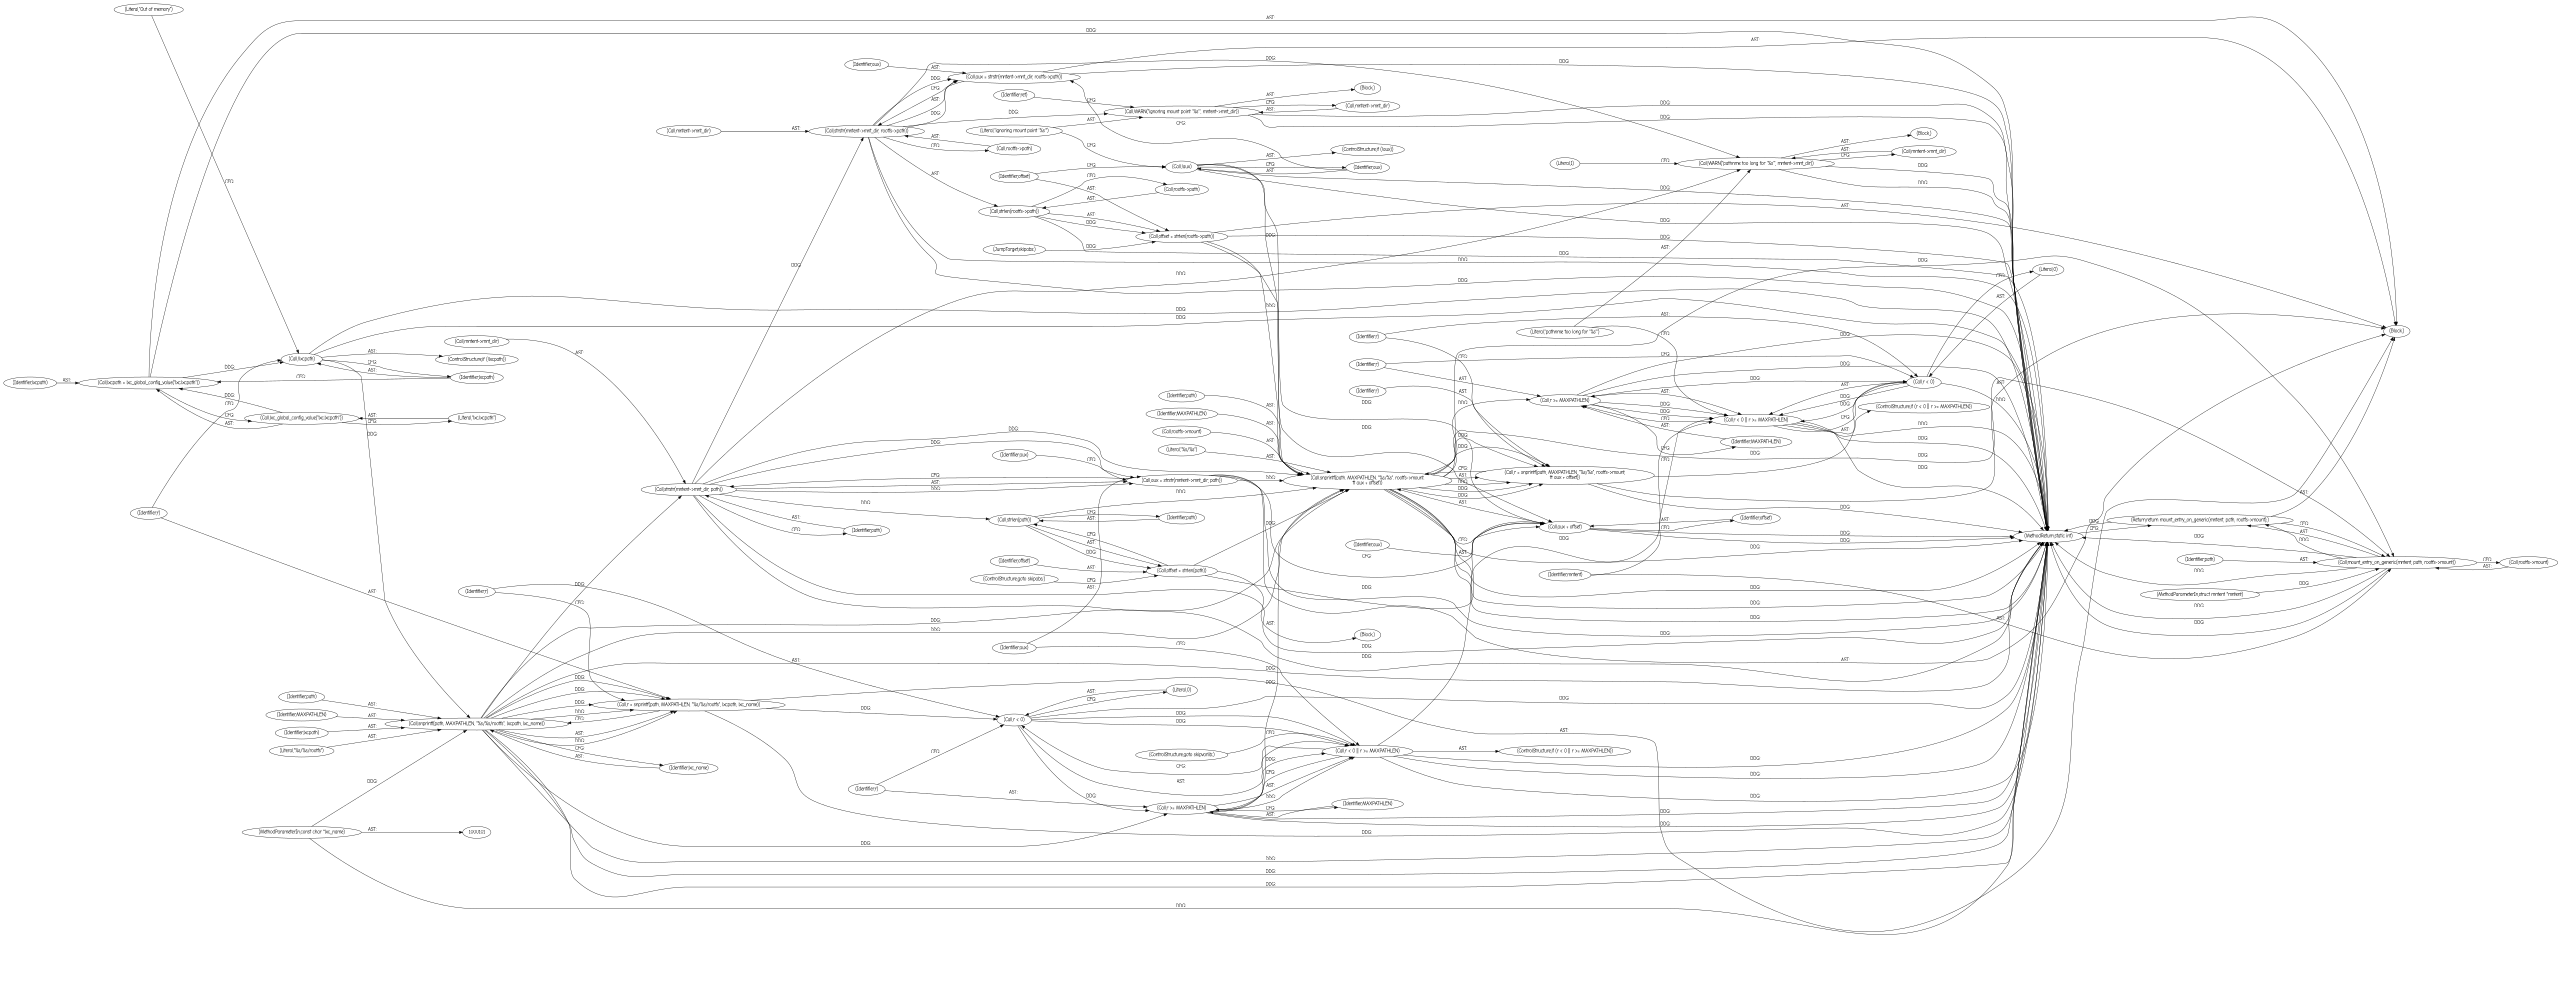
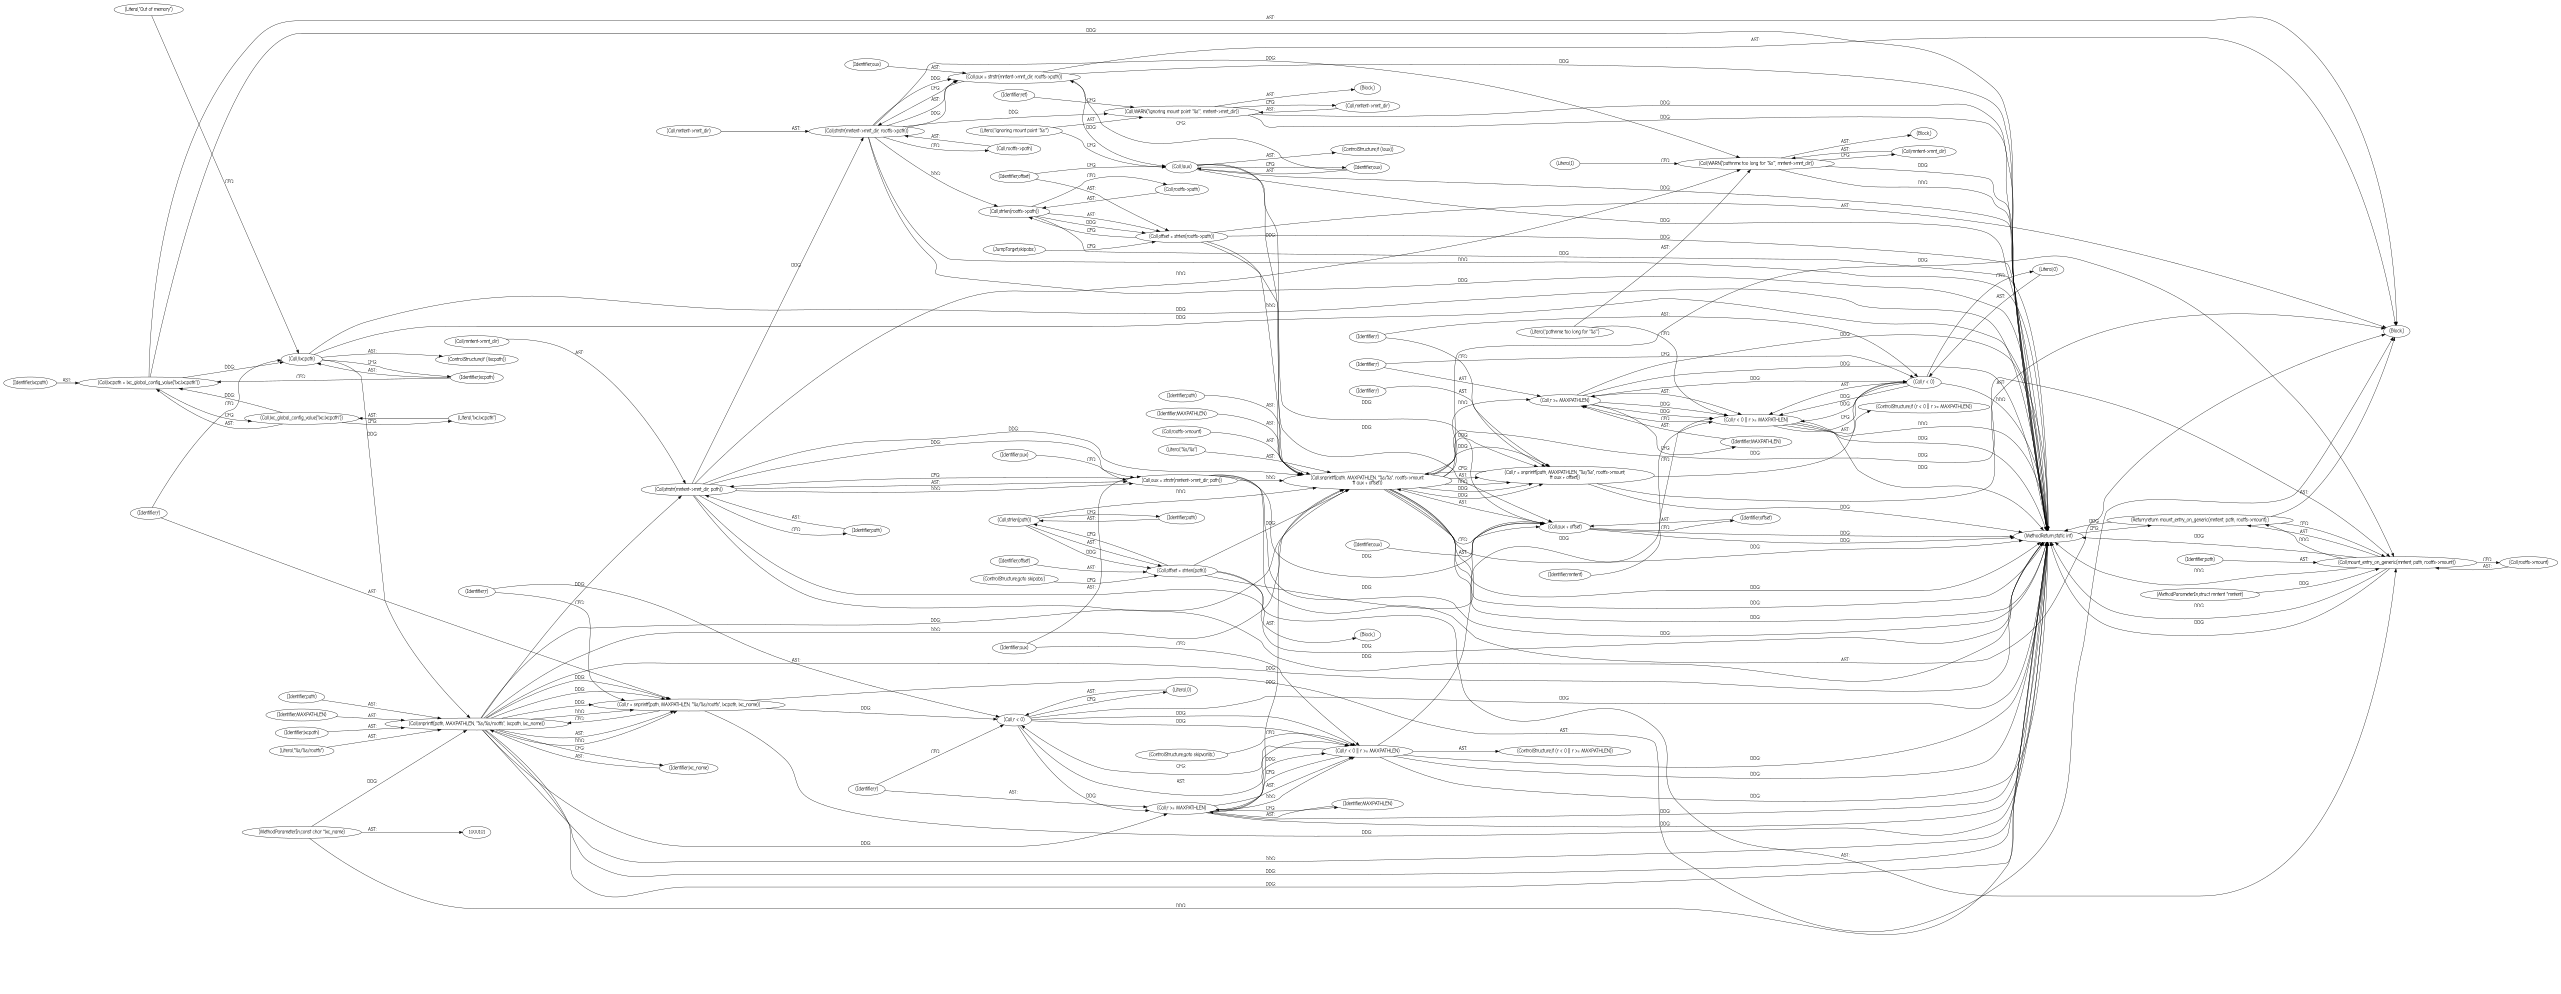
  digraph {
    fontname="Comic Neue"
    rankdir=LR
    node [fontname="Comic Neue"]
    edge [fontname="Comic Neue"]
    n1 [label="(Call,snprintf(path, MAXPATHLEN, \"%s/%s/rootfs\", lxcpath, lxc_name))"]
    n2 [label="(Call,r = snprintf(path, MAXPATHLEN, \"%s/%s/rootfs\", lxcpath, lxc_name))"]
    n3 [label="(Call,r >= MAXPATHLEN)"]
    n4 [label="(Call,snprintf(path, MAXPATHLEN, \"%s/%s\", rootfs->mount,\n\t\t aux + offset))"]
    n5 [label="(Call,strstr(mntent->mnt_dir, path))"]
    n6 [label="(MethodReturn,static int)"]
    n7 [label="(Identifier,lxc_name)"]
    n8 [label="(Block,)"]
    n9 [label="(Call,r < 0)"]
    n10 [label="(Call,r < 0 || r >= MAXPATHLEN)"]
    n11 [label="(Identifier,MAXPATHLEN)"]
    n12 [label="(Call,r >= MAXPATHLEN)"]
    n13 [label="(Call,r = snprintf(path, MAXPATHLEN, \"%s/%s\", rootfs->mount,\n\t\t aux + offset))"]
    n14 [label="(Call,mount_entry_on_generic(mntent, path, rootfs->mount))"]
    n15 [label="(Call,aux + offset)"]
    n16 [label="(Call,aux = strstr(mntent->mnt_dir, path))"]
    n17 [label="(Call,strlen(path))"]
    n18 [label="(Call,strstr(mntent->mnt_dir, rootfs->path))"]
    n19 [label="(Call,WARN(\"pathnme too long for '%s'\", mntent->mnt_dir))"]
    n20 [label="(Identifier,path)"]
    n21 [label="(Return,return mount_entry_on_generic(mntent, path, rootfs->mount);)"]
    n22 [label="(Call,!lxcpath)"]
    n23 [label="(ControlStructure,if (!lxcpath))"]
    n24 [label="(Identifier,lxcpath)"]
    n25 [label="(Call,lxcpath = lxc_global_config_value(\"lxc.lxcpath\"))"]
    n26 [label="(Call,lxc_global_config_value(\"lxc.lxcpath\"))"]
    n27 [label="(Literal,\"lxc.lxcpath\")"]
    n28 [label="(MethodParameterIn,const char *lxc_name)"]
    1000101
    n30 [label="(Literal,0)"]
    n31 [label="(Call,r < 0 || r >= MAXPATHLEN)"]
    n32 [label="(ControlStructure,if (r < 0 || r >= MAXPATHLEN))"]
    n33 [label="(Call,r < 0)"]
    n34 [label="(ControlStructure,if (r < 0 || r >= MAXPATHLEN))"]
    n35 [label="(Literal,0)"]
    n36 [label="(Identifier,MAXPATHLEN)"]
    n37 [label="(Call,rootfs->mount)"]
    n38 [label="(Identifier,offset)"]
    n39 [label="(Call,offset = strlen(path))"]
    n40 [label="(Identifier,path)"]
    n41 [label="(Call,aux = strstr(mntent->mnt_dir, rootfs->path))"]
    n42 [label="(Call,WARN(\"ignoring mount point '%s'\", mntent->mnt_dir))"]
    n43 [label="(Call,strlen(rootfs->path))"]
    n44 [label="(Call,rootfs->path)"]
    n45 [label="(Call,mntent->mnt_dir)"]
    n46 [label="(Block,)"]
    n47 [label="(Block,)"]
    n48 [label="(Call,!aux)"]
    n49 [label="(Block,)"]
    n50 [label="(Call,mntent->mnt_dir)"]
    n51 [label="(Call,offset = strlen(rootfs->path))"]
    n52 [label="(Call,rootfs->path)"]
    n53 [label="(ControlStructure,if (!aux))"]
    n54 [label="(Identifier,aux)"]
    n55 [label="(Identifier,ret)"]
    n56 [label="(Identifier,path)"]
    n57 [label="(Identifier,lxcpath)"]
    n58 [label="(Identifier,mntent)"]
    n59 [label="(Identifier,path)"]
    n60 [label="(Identifier,offset)"]
    n61 [label="(Literal,1)"]
    n62 [label="(Identifier,lxcpath)"]
    n63 [label="(Literal,\"%s/%s/rootfs\")"]
    n64 [label="(Call,mntent->mnt_dir)"]
    n65 [label="(Identifier,r)"]
    n66 [label="(JumpTarget,skipabs:)"]
    n67 [label="(Identifier,MAXPATHLEN)"]
    n68 [label="(Identifier,aux)"]
    n69 [label="(Identifier,r)"]
    n70 [label="(Literal,\"pathnme too long for '%s'\")"]
    n71 [label="(MethodParameterIn,struct mntent *mntent)"]
    n72 [label="(Identifier,offset)"]
    n73 [label="(Identifier,r)"]
    n74 [label="(Identifier,aux)"]
    n75 [label="(ControlStructure,goto skipabs;)"]
    n76 [label="(Identifier,aux)"]
    n77 [label="(Call,mntent->mnt_dir)"]
    n78 [label="(Identifier,path)"]
    n79 [label="(Identifier,aux)"]
    n80 [label="(Call,rootfs->mount)"]
    n81 [label="(Literal,\"Out of memory\")"]
    n82 [label="(Identifier,r)"]
    n83 [label="(Literal,\"ignoring mount point '%s'\")"]
    n84 [label="(Identifier,r)"]
    n85 [label="(Literal,\"%s/%s\")"]
    n86 [label="(Identifier,r)"]
    n87 [label="(ControlStructure,goto skipvarlib;)"]
    n88 [label="(Identifier,MAXPATHLEN)"]
    n1 -> n2 [label="AST: "]
    n1 -> n2 [label="DDG: "]
    n1 -> n2 [label="DDG: "]
    n1 -> n2 [label="DDG: "]
    n1 -> n2 [label="DDG: "]
    n1 -> n2 [label="DDG: "]
    n1 -> n3 [label="DDG: "]
    n1 -> n4 [label="DDG: "]
    n1 -> n4 [label="DDG: "]
    n1 -> n5 [label="DDG: "]
    n1 -> n6 [label="DDG: "]
    n1 -> n6 [label="DDG: "]
    n1 -> n6 [label="DDG: "]
    n1 -> n6 [label="DDG: "]
    n1 -> n7 [label="CFG: "]
    n2 -> n1 [label="CFG: "]
    n2 -> n6 [label="DDG: "]
    n2 -> n8 [label="AST: "]
    n2 -> n9 [label="DDG: "]
    n3 -> n4 [label="DDG: "]
    n3 -> n6 [label="DDG: "]
    n3 -> n6 [label="DDG: "]
    n3 -> n10 [label="AST: "]
    n3 -> n10 [label="DDG: "]
    n3 -> n10 [label="DDG: "]
    n3 -> n11 [label="CFG: "]
    n4 -> n6 [label="DDG: "]
    n4 -> n6 [label="DDG: "]
    n4 -> n6 [label="DDG: "]
    n4 -> n6 [label="DDG: "]
    n4 -> n12 [label="DDG: "]
    n4 -> n13 [label="AST: "]
    n4 -> n13 [label="DDG: "]
    n4 -> n13 [label="DDG: "]
    n4 -> n13 [label="DDG: "]
    n4 -> n13 [label="DDG: "]
    n4 -> n13 [label="DDG: "]
    n4 -> n14 [label="DDG: "]
    n4 -> n14 [label="DDG: "]
    n4 -> n15 [label="CFG: "]
    n5 -> n4 [label="DDG: "]
    n5 -> n6 [label="DDG: "]
    n5 -> n6 [label="DDG: "]
    n5 -> n16 [label="AST: "]
    n5 -> n16 [label="DDG: "]
    n5 -> n16 [label="DDG: "]
-   n5 -> n17 [label="DDG: "]
    n5 -> n18 [label="DDG: "]
    n5 -> n19 [label="DDG: "]
    n5 -> n20 [label="CFG: "]
    n6 -> n21 [label="CFG: "]
    n7 -> n1 [label="AST: "]
    n9 -> n3 [label="DDG: "]
    n9 -> n6 [label="DDG: "]
    n9 -> n10 [label="AST: "]
    n9 -> n10 [label="DDG: "]
    n9 -> n10 [label="DDG: "]
    n9 -> n30 [label="CFG: "]
    n10 -> n3 [label="CFG: "]
    n10 -> n6 [label="DDG: "]
    n10 -> n6 [label="DDG: "]
    n10 -> n6 [label="DDG: "]
    n10 -> n9 [label="CFG: "]
    n10 -> n31 [label="DDG: "]
    n10 -> n32 [label="AST: "]
    n11 -> n3 [label="AST: "]
    n12 -> n6 [label="DDG: "]
    n12 -> n6 [label="DDG: "]
    n12 -> n31 [label="AST: "]
    n12 -> n31 [label="DDG: "]
    n12 -> n31 [label="DDG: "]
    n12 -> n36 [label="CFG: "]
    n13 -> n4 [label="CFG: "]
    n13 -> n6 [label="DDG: "]
    n13 -> n8 [label="AST: "]
    n13 -> n33 [label="DDG: "]
    n14 -> n6 [label="DDG: "]
    n14 -> n6 [label="DDG: "]
    n14 -> n6 [label="DDG: "]
    n14 -> n6 [label="DDG: "]
    n14 -> n21 [label="AST: "]
    n14 -> n21 [label="DDG: "]
    n14 -> n37 [label="CFG: "]
    n15 -> n4 [label="AST: "]
    n15 -> n6 [label="DDG: "]
    n15 -> n6 [label="DDG: "]
    n15 -> n38 [label="CFG: "]
    n16 -> n4 [label="DDG: "]
    n16 -> n5 [label="CFG: "]
    n16 -> n6 [label="DDG: "]
    n16 -> n8 [label="AST: "]
-   n16 -> n15 [label="CFG: "]
+   n16 -> n15 [label="DDG: "]
    n17 -> n4 [label="DDG: "]
    n17 -> n39 [label="AST: "]
    n17 -> n39 [label="DDG: "]
    n17 -> n40 [label="CFG: "]
    n18 -> n6 [label="DDG: "]
    n18 -> n6 [label="DDG: "]
    n18 -> n19 [label="DDG: "]
    n18 -> n41 [label="AST: "]
    n18 -> n41 [label="DDG: "]
    n18 -> n41 [label="DDG: "]
    n18 -> n42 [label="DDG: "]
-   n18 -> n43 [label="AST: "]
+   n18 -> n43 [label="DDG: "]
    n18 -> n44 [label="CFG: "]
    n19 -> n6 [label="DDG: "]
    n19 -> n6 [label="DDG: "]
    n19 -> n45 [label="CFG: "]
    n19 -> n46 [label="AST: "]
    n20 -> n5 [label="AST: "]
    n21 -> n6 [label="DDG: "]
    n21 -> n8 [label="AST: "]
    n21 -> n14 [label="CFG: "]
    n22 -> n1 [label="DDG: "]
    n22 -> n6 [label="DDG: "]
    n22 -> n6 [label="DDG: "]
    n22 -> n23 [label="AST: "]
    n22 -> n24 [label="CFG: "]
    n24 -> n22 [label="AST: "]
    n24 -> n25 [label="CFG: "]
    n25 -> n6 [label="DDG: "]
    n25 -> n8 [label="AST: "]
    n25 -> n22 [label="DDG: "]
    n25 -> n26 [label="CFG: "]
    n26 -> n25 [label="AST: "]
    n26 -> n25 [label="DDG: "]
    n26 -> n27 [label="CFG: "]
    n27 -> n26 [label="AST: "]
    n28 -> n1 [label="DDG: "]
    n28 -> n6 [label="DDG: "]
    n28 -> 1000101 [label="AST: "]
    n30 -> n9 [label="AST: "]
    n31 -> n6 [label="DDG: "]
    n31 -> n6 [label="DDG: "]
    n31 -> n6 [label="DDG: "]
    n31 -> n12 [label="CFG: "]
    n31 -> n33 [label="CFG: "]
    n31 -> n34 [label="AST: "]
    n33 -> n6 [label="DDG: "]
    n33 -> n12 [label="DDG: "]
    n33 -> n31 [label="AST: "]
    n33 -> n31 [label="DDG: "]
    n33 -> n31 [label="DDG: "]
    n33 -> n35 [label="CFG: "]
    n35 -> n33 [label="AST: "]
    n36 -> n12 [label="AST: "]
    n37 -> n14 [label="AST: "]
    n38 -> n15 [label="AST: "]
    n39 -> n4 [label="DDG: "]
    n39 -> n15 [label="DDG: "]
    n39 -> n17 [label="CFG: "]
    n39 -> n47 [label="AST: "]
    n40 -> n17 [label="AST: "]
    n41 -> n6 [label="DDG: "]
    n41 -> n8 [label="AST: "]
    n41 -> n18 [label="CFG: "]
+   n41 -> n48 [label="DDG: "]
    n42 -> n6 [label="DDG: "]
    n42 -> n6 [label="DDG: "]
    n42 -> n49 [label="AST: "]
    n42 -> n50 [label="CFG: "]
    n43 -> n6 [label="DDG: "]
    n43 -> n51 [label="AST: "]
    n43 -> n51 [label="DDG: "]
    n43 -> n52 [label="CFG: "]
    n44 -> n18 [label="AST: "]
    n45 -> n19 [label="AST: "]
    n48 -> n4 [label="DDG: "]
    n48 -> n6 [label="DDG: "]
    n48 -> n6 [label="DDG: "]
    n48 -> n15 [label="DDG: "]
    n48 -> n53 [label="AST: "]
    n48 -> n54 [label="CFG: "]
    n50 -> n42 [label="AST: "]
    n51 -> n4 [label="DDG: "]
    n51 -> n6 [label="DDG: "]
    n51 -> n8 [label="AST: "]
    n51 -> n15 [label="DDG: "]
+   n51 -> n43 [label="CFG: "]
    n52 -> n43 [label="AST: "]
    n54 -> n41 [label="CFG: "]
    n54 -> n48 [label="AST: "]
    n55 -> n42 [label="CFG: "]
    n56 -> n4 [label="AST: "]
    n57 -> n1 [label="AST: "]
-   n58 -> n14 [label="AST: "]
+   n39 -> n14 [label="AST: "]
    n58 -> n31 [label="CFG: "]
    n59 -> n14 [label="AST: "]
    n60 -> n39 [label="AST: "]
    n61 -> n19 [label="CFG: "]
    n62 -> n25 [label="AST: "]
    n63 -> n1 [label="AST: "]
    n64 -> n18 [label="AST: "]
    n65 -> n2 [label="AST: "]
    n65 -> n22 [label="CFG: "]
-   n66 -> n51 [label="DDG: "]
+   n66 -> n51 [label="CFG: "]
    n67 -> n4 [label="AST: "]
    n68 -> n10 [label="CFG: "]
    n68 -> n16 [label="AST: "]
    n69 -> n2 [label="CFG: "]
    n69 -> n9 [label="AST: "]
    n70 -> n19 [label="AST: "]
    n70 -> n31 [label="CFG: "]
    n71 -> n14 [label="DDG: "]
    n72 -> n48 [label="CFG: "]
    n72 -> n51 [label="AST: "]
    n73 -> n12 [label="AST: "]
    n73 -> n33 [label="CFG: "]
    n74 -> n16 [label="CFG: "]
    n75 -> n39 [label="CFG: "]
    n76 -> n15 [label="AST: "]
    n77 -> n5 [label="AST: "]
    n78 -> n1 [label="AST: "]
    n79 -> n41 [label="AST: "]
    n80 -> n4 [label="AST: "]
    n81 -> n22 [label="CFG: "]
    n82 -> n13 [label="AST: "]
    n83 -> n42 [label="AST: "]
    n83 -> n48 [label="CFG: "]
    n84 -> n3 [label="AST: "]
    n84 -> n9 [label="CFG: "]
    n85 -> n4 [label="AST: "]
    n86 -> n13 [label="CFG: "]
    n86 -> n33 [label="AST: "]
    n87 -> n10 [label="CFG: "]
    n88 -> n1 [label="AST: "]
  }
